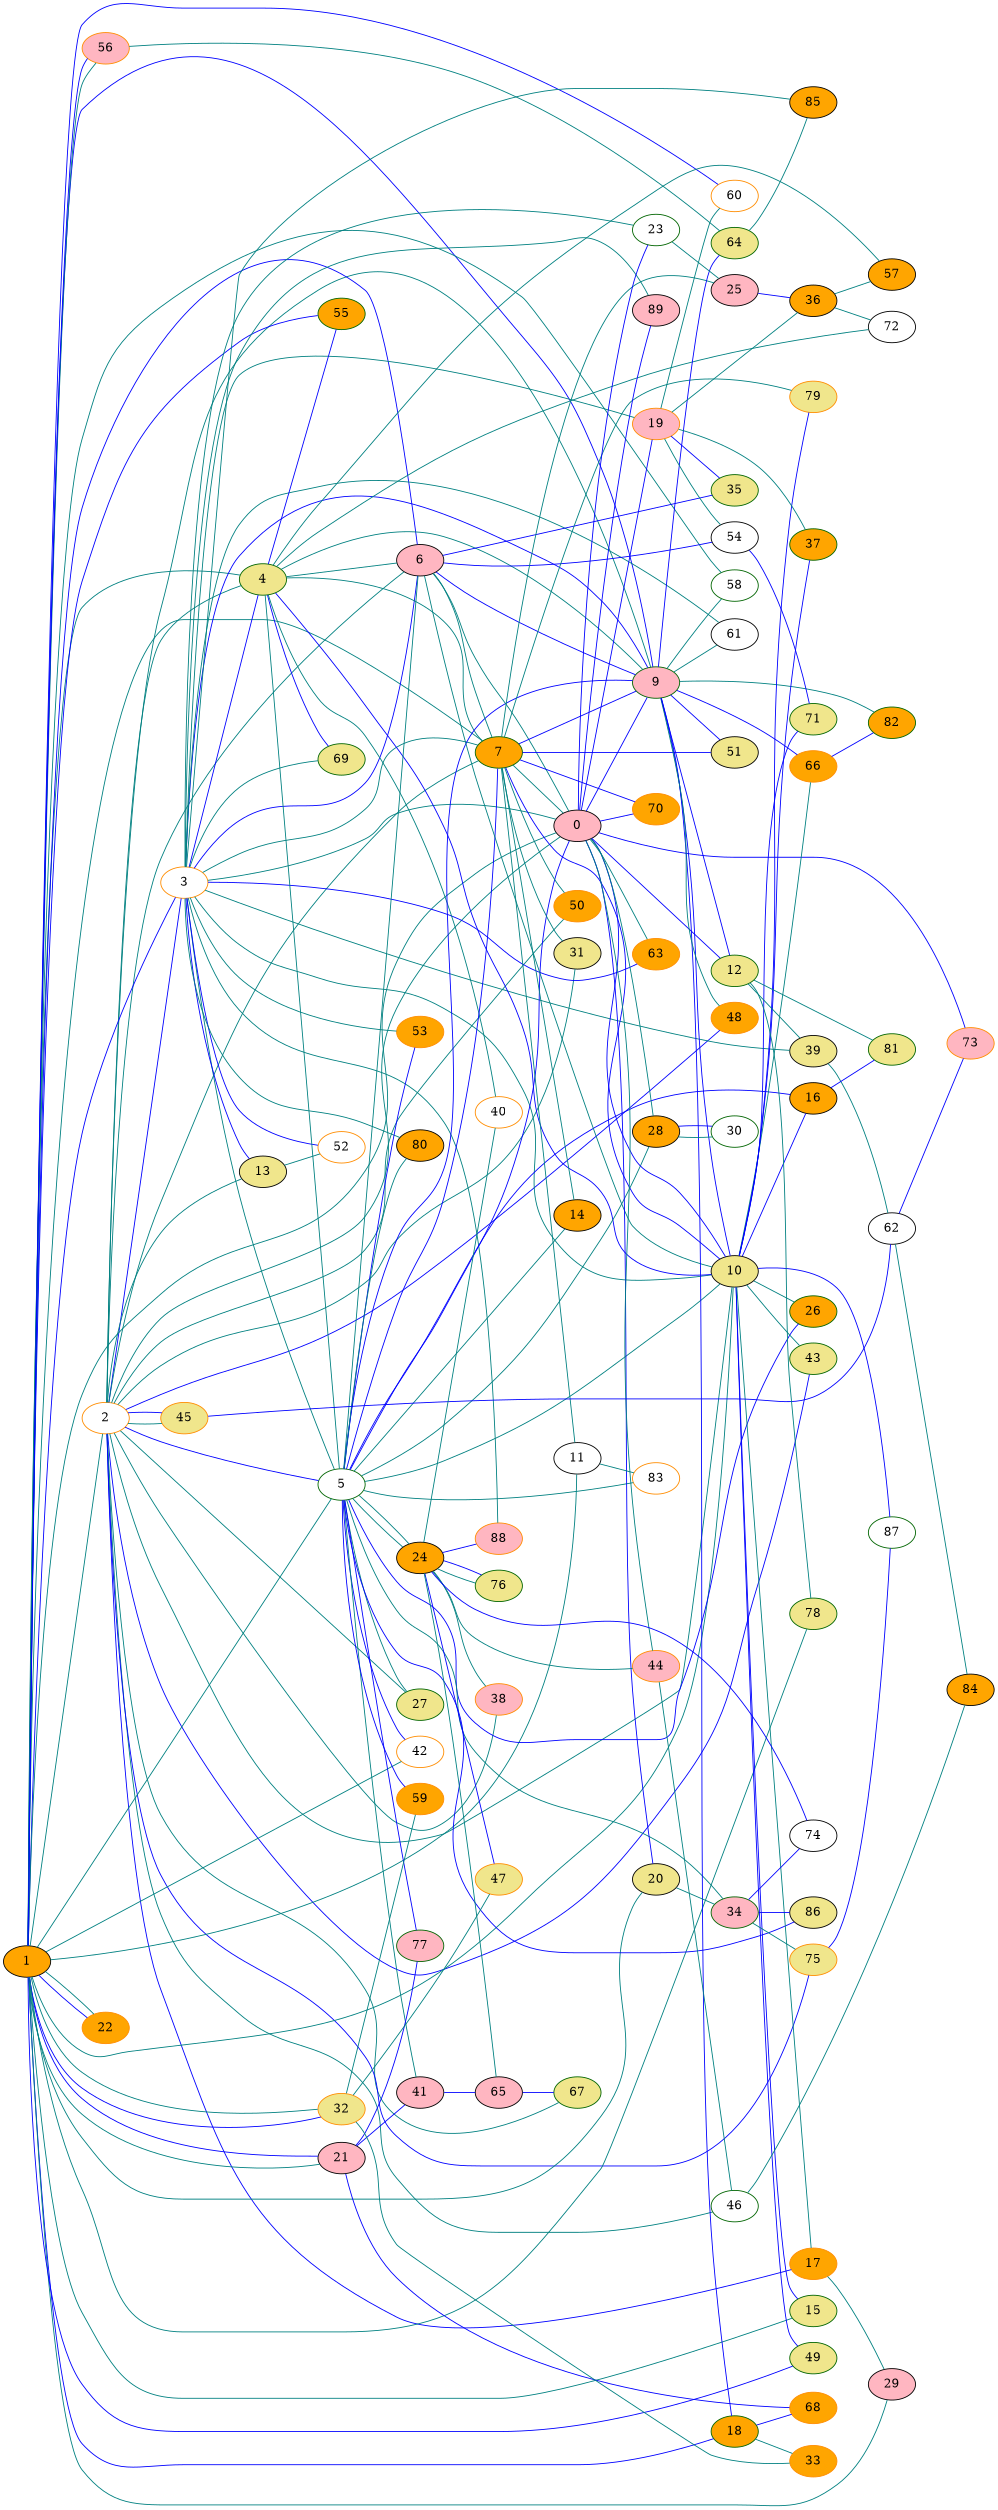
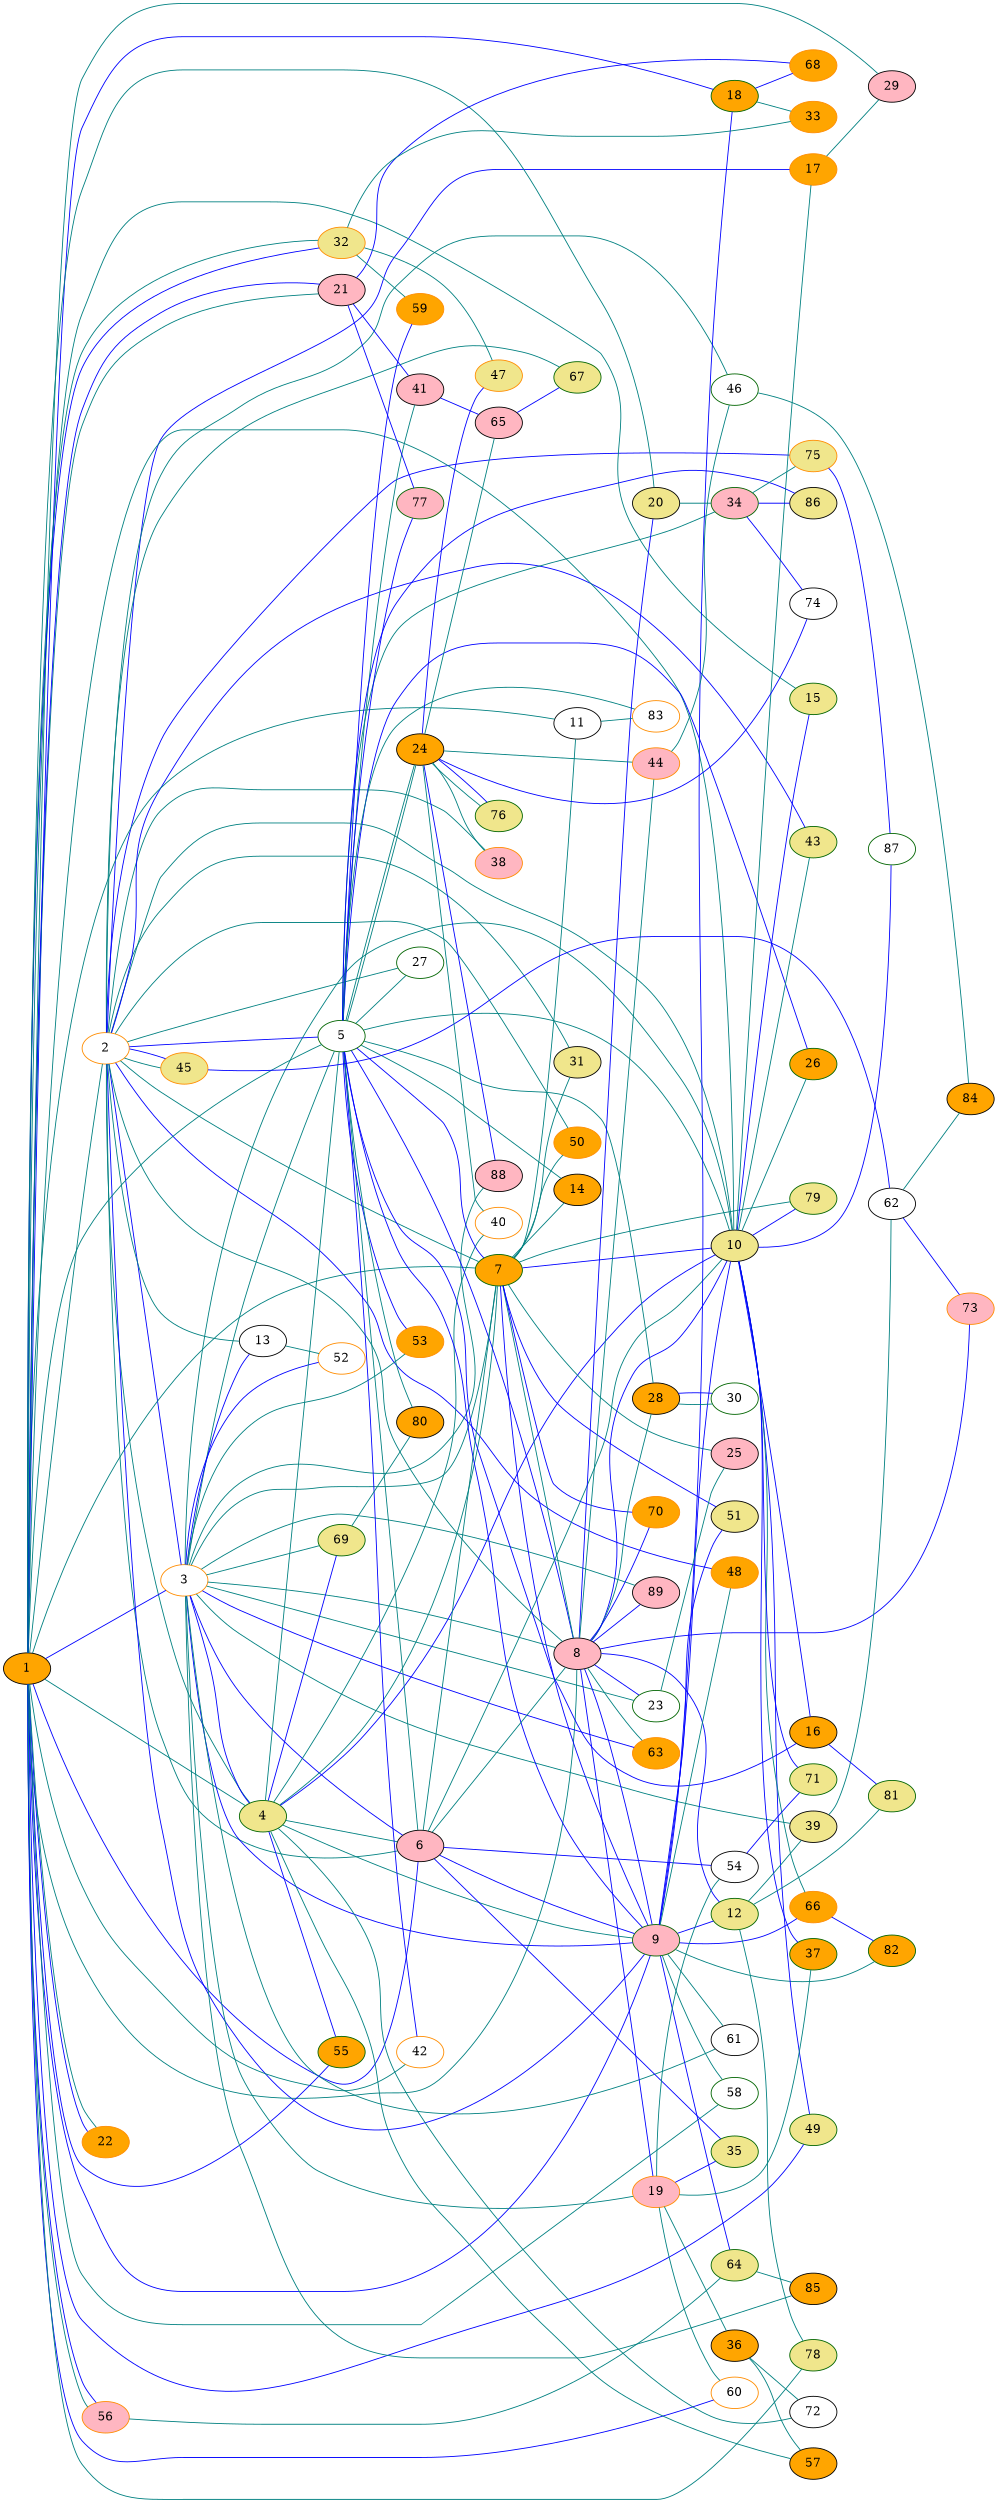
  graph {
    rankdir=LR
    node [color=black fillcolor=orange style=filled]
    edge [color=teal]
    2 [color=darkorange fillcolor=white]
    1
    3 [color=darkorange fillcolor=white]
    4 [color=darkgreen fillcolor=khaki]
    5 [color=darkgreen fillcolor=white]
    6 [fillcolor=lightpink]
    7 [color=darkgreen]
-   8 [fillcolor=lightpink label=0]
+   8 [fillcolor=lightpink]
    9 [color=darkgreen fillcolor=lightpink]
    10 [fillcolor=khaki]
    11 [fillcolor=white]
    15 [color=darkgreen fillcolor=khaki]
    18 [color=darkgreen]
    20 [fillcolor=khaki]
    21 [fillcolor=lightpink]
    22 [color=darkorange]
    29 [fillcolor=lightpink]
    32 [color=darkorange fillcolor=khaki]
    42 [color=darkorange fillcolor=white]
    49 [color=darkgreen fillcolor=khaki]
    55 [color=darkgreen]
    56 [color=darkorange fillcolor=lightpink]
    58 [color=darkgreen fillcolor=white]
    60 [color=darkorange fillcolor=white]
    78 [color=darkgreen fillcolor=khaki]
-   13 [fillcolor=khaki]
+   13 [fillcolor=white]
    17 [color=darkorange]
-   27 [color=darkgreen fillcolor=khaki]
+   27 [color=darkgreen fillcolor=white]
    31 [fillcolor=khaki]
    38 [color=darkorange fillcolor=lightpink]
    43 [color=darkgreen fillcolor=khaki]
    45 [color=darkorange fillcolor=khaki]
    46 [color=darkgreen fillcolor=white]
    48 [color=darkorange]
    50 [color=darkorange]
    67 [color=darkgreen fillcolor=khaki]
    75 [color=darkorange fillcolor=khaki]
    19 [color=darkorange fillcolor=lightpink]
    23 [color=darkgreen fillcolor=white]
    39 [fillcolor=khaki]
    52 [color=darkorange fillcolor=white]
    53 [color=darkorange]
    61 [fillcolor=white]
    63 [color=darkorange]
    69 [color=darkgreen fillcolor=khaki]
    80
    85
-   88 [color=darkorange fillcolor=lightpink]
+   88 [fillcolor=lightpink]
    89 [fillcolor=lightpink]
    40 [color=darkorange fillcolor=white]
    57
    72 [fillcolor=white]
    14
    16
    24
    26 [color=darkgreen]
    28
    34 [color=darkgreen fillcolor=lightpink]
    41 [fillcolor=lightpink]
    59 [color=darkorange]
    77 [color=darkgreen fillcolor=lightpink]
    83 [color=darkorange fillcolor=white]
    86 [fillcolor=khaki]
    35 [color=darkgreen fillcolor=khaki]
    54 [fillcolor=white]
    25 [fillcolor=lightpink]
    51 [fillcolor=khaki]
    70 [color=darkorange]
-   79 [color=darkorange fillcolor=khaki]
+   79 [color=darkgreen fillcolor=khaki]
    12 [color=darkgreen fillcolor=khaki]
    44 [color=darkorange fillcolor=lightpink]
    73 [color=darkorange fillcolor=lightpink]
    64 [color=darkgreen fillcolor=khaki]
    66 [color=darkorange]
    82 [color=darkgreen]
    37 [color=darkgreen]
    71 [color=darkgreen fillcolor=khaki]
    87 [color=darkgreen fillcolor=white]
    33 [color=darkorange]
    68 [color=darkorange]
    47 [color=darkorange fillcolor=khaki]
    62 [fillcolor=white]
    84
    36
    81 [color=darkgreen fillcolor=khaki]
    65 [fillcolor=lightpink]
    74 [fillcolor=white]
    76 [color=darkgreen fillcolor=khaki]
    30 [color=darkgreen fillcolor=white]
    2 -- 3 [color=blue]
    2 -- 4
    2 -- 5 [color=blue]
    2 -- 6
    2 -- 7
    2 -- 8
-   2 -- 9
+   2 -- 9 [color=blue]
    2 -- 10
    2 -- 13
    2 -- 17 [color=blue]
    2 -- 27
    2 -- 31
    2 -- 38
    2 -- 43 [color=blue]
    2 -- 45
    2 -- 45 [color=blue]
    2 -- 46
    2 -- 48 [color=blue]
    2 -- 50
    2 -- 67
    2 -- 75 [color=blue]
    1 -- 2
    1 -- 3 [color=blue]
    1 -- 4
    1 -- 5
    1 -- 6 [color=blue]
    1 -- 7
    1 -- 8
    1 -- 9 [color=blue]
    1 -- 10
    1 -- 11
    1 -- 15
    1 -- 18 [color=blue]
    1 -- 20
    1 -- 21
    1 -- 21 [color=blue]
    1 -- 22 [color=blue]
    1 -- 22
    1 -- 29
    1 -- 32 [color=blue]
    1 -- 32
    1 -- 42
    1 -- 49 [color=blue]
    1 -- 55 [color=blue]
    1 -- 56
    1 -- 56 [color=blue]
    1 -- 58
    1 -- 60 [color=blue]
    1 -- 78
    3 -- 4 [color=blue]
    3 -- 5
    3 -- 6 [color=blue]
    3 -- 7
    3 -- 8
    3 -- 9 [color=blue]
    3 -- 10
    3 -- 13 [color=blue]
    3 -- 19
    3 -- 23
    3 -- 39
    3 -- 52 [color=blue]
    3 -- 53
    3 -- 61
    3 -- 63 [color=blue]
    3 -- 69
-   3 -- 80
+   69 -- 80
    3 -- 85
    3 -- 88
    3 -- 89
    4 -- 5
    4 -- 6
    4 -- 7
    4 -- 9
    4 -- 10 [color=blue]
    4 -- 55 [color=blue]
    4 -- 69 [color=blue]
    4 -- 40
    4 -- 57
    4 -- 72
    5 -- 6
    5 -- 7 [color=blue]
    5 -- 8 [color=blue]
    5 -- 9 [color=blue]
    5 -- 10
    5 -- 42 [color=blue]
    5 -- 27
    5 -- 53 [color=blue]
    5 -- 80
    5 -- 14
    5 -- 16 [color=blue]
    5 -- 24
    5 -- 24
    5 -- 26 [color=blue]
    5 -- 28
    5 -- 34
    5 -- 41
    5 -- 59 [color=blue]
    5 -- 77 [color=blue]
    5 -- 83
    5 -- 86 [color=blue]
    6 -- 7
    6 -- 8
    6 -- 9 [color=blue]
    6 -- 10
    6 -- 35 [color=blue]
    6 -- 54 [color=blue]
    7 -- 8
    7 -- 9 [color=blue]
    7 -- 10 [color=blue]
    7 -- 11
    7 -- 31
    7 -- 50
    7 -- 14
    7 -- 25
    7 -- 51 [color=blue]
    7 -- 70 [color=blue]
    7 -- 79
    8 -- 9 [color=blue]
    8 -- 10 [color=blue]
    8 -- 20 [color=blue]
    8 -- 19 [color=blue]
    8 -- 23 [color=blue]
    8 -- 63
    8 -- 89 [color=blue]
    8 -- 28
    8 -- 70 [color=blue]
    8 -- 12 [color=blue]
    8 -- 44
    8 -- 73 [color=blue]
    9 -- 10 [color=blue]
    9 -- 18 [color=blue]
    9 -- 58
    9 -- 48
    9 -- 61
    9 -- 51 [color=blue]
    9 -- 12 [color=blue]
    9 -- 64 [color=blue]
    9 -- 66 [color=blue]
    9 -- 82
    10 -- 15 [color=blue]
    10 -- 49 [color=blue]
    10 -- 17
    10 -- 43
    10 -- 16 [color=blue]
    10 -- 26
    10 -- 79 [color=blue]
    10 -- 66
    10 -- 37 [color=blue]
    10 -- 71 [color=blue]
    10 -- 87 [color=blue]
    11 -- 83
    18 -- 33
    18 -- 68 [color=blue]
    20 -- 34
    21 -- 41 [color=blue]
    21 -- 77 [color=blue]
    21 -- 68 [color=blue]
    32 -- 59
    32 -- 33
    32 -- 47
    56 -- 64
    13 -- 52
    17 -- 29
    45 -- 62 [color=blue]
    46 -- 84
    75 -- 87 [color=blue]
    19 -- 60
    19 -- 35 [color=blue]
    19 -- 54
    19 -- 37
    19 -- 36
    23 -- 25
    39 -- 62
    16 -- 81 [color=blue]
    24 -- 38
    24 -- 88 [color=blue]
    24 -- 40
    24 -- 44
    24 -- 47 [color=blue]
    24 -- 65
    24 -- 74 [color=blue]
    24 -- 76
    24 -- 76 [color=blue]
    28 -- 30
    28 -- 30 [color=blue]
    34 -- 75
    34 -- 86 [color=blue]
    34 -- 74 [color=blue]
    41 -- 65 [color=blue]
    54 -- 71 [color=blue]
-   25 -- 36 [color=blue]
    12 -- 78
    12 -- 39
    12 -- 81
    44 -- 46
    64 -- 85
    66 -- 82 [color=blue]
    62 -- 73 [color=blue]
    62 -- 84
    36 -- 57
    36 -- 72
    65 -- 67 [color=blue]
  }
